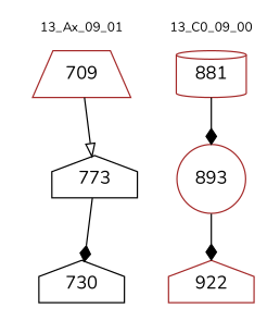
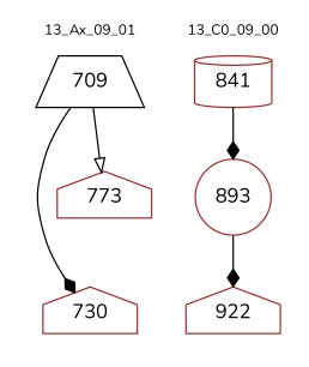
  digraph {
    fontname=Nunito
    node [color=brown fontname=Nunito shape=house]
    edge [arrowhead=diamond color=black fontname=Nunito]
-   n1 [label=709 shape=trapezium]
-   n2 [color=black label=730]
-   n3 [color=black label=773]
-   n4 [label=881 shape=cylinder]
+   n1 [color=black label=709 shape=trapezium]
+   n2 [label=730]
+   n3 [label=773]
+   n4 [label=841 shape=cylinder]
    n5 [label=893 shape=circle]
    n6 [label=922]
    subgraph cluster_1 {
      color=white
      fontsize=10
      label="13_Ax_09_01"
      n1
      n2
      n3
    }
    subgraph cluster_2 {
      color=white
      fontsize=10
      label="13_C0_09_00"
      n4
      n5
      n6
    }
-   n3 -> n2
+   n1 -> n2
    n1 -> n3 [arrowhead=onormal]
    n4 -> n5
    n5 -> n6
  }
